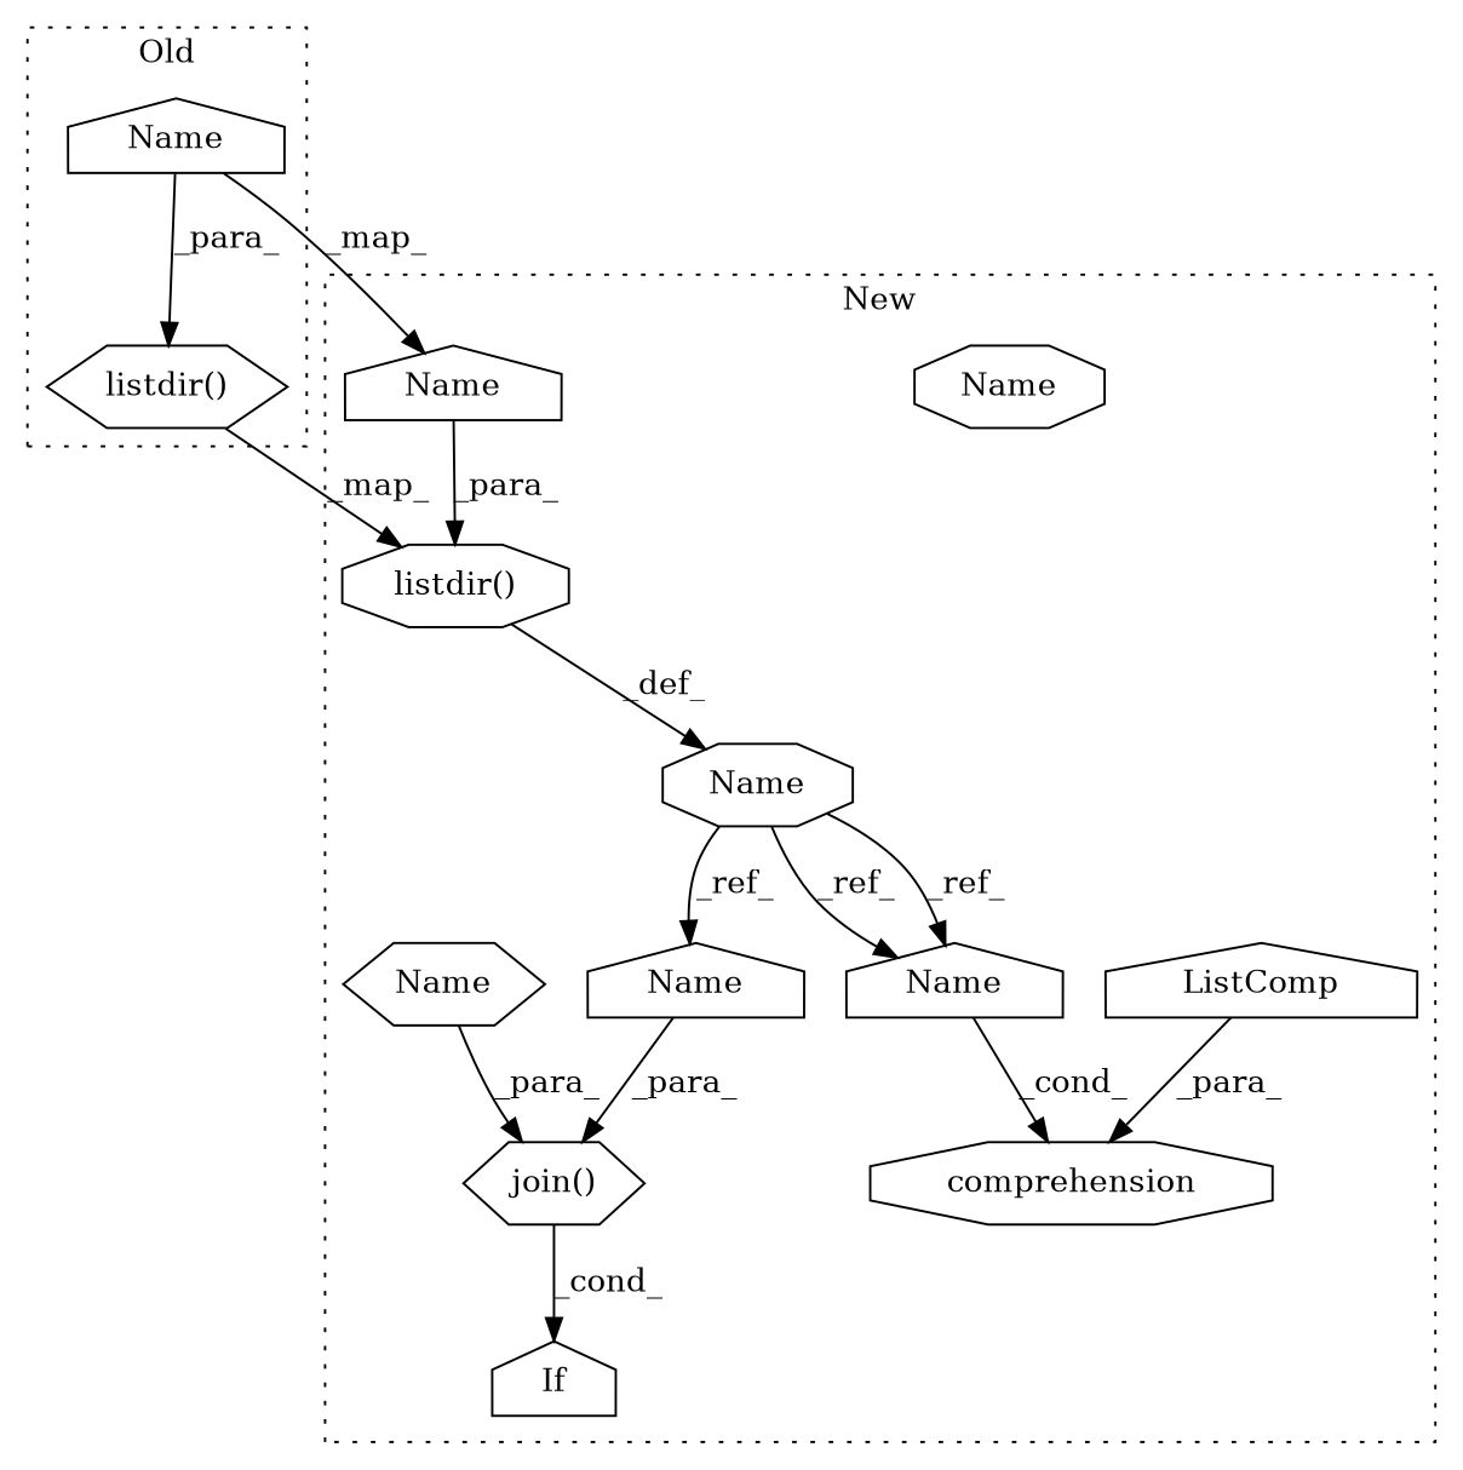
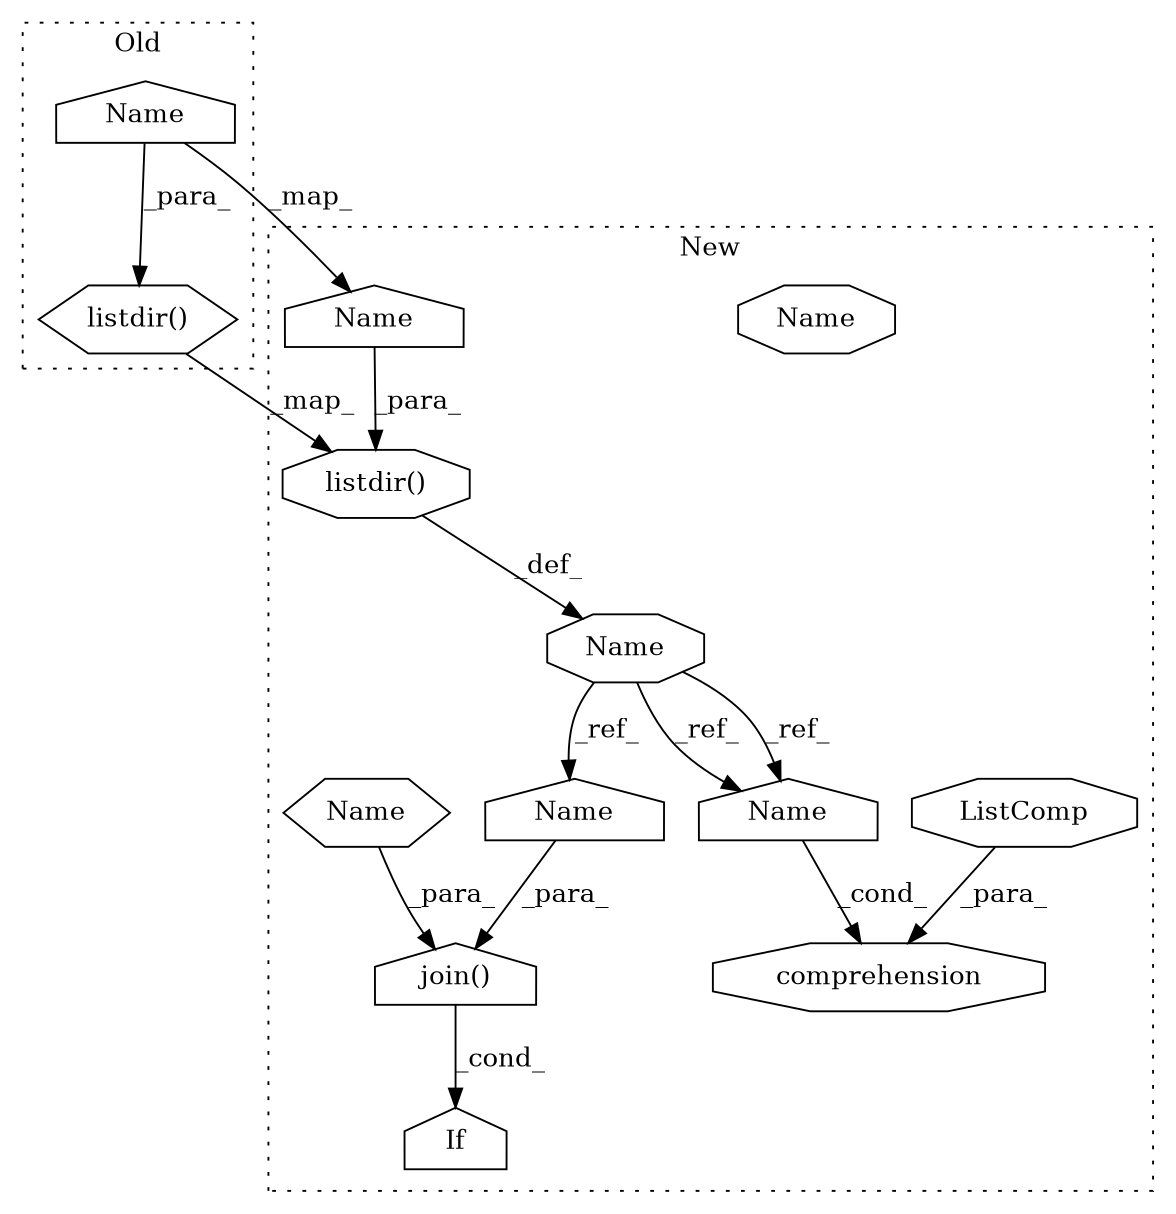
  digraph {
    node [a=87 l=1 s=3956 shape=house]
    n1 [a=75 l="11,1" label="listdir()" s="3955,3970" shape=hexagon]
    n2 [l=4 label=Name s=3966]
    n3 [a=75 l="11,1" label="listdir()" s="3967,3982" shape=octagon]
    n4 [a=96 l="14,1" label=If s="3987,4022"]
    n5 [a=45 l=3 label=comprehension s=3958 shape=octagon]
-   n6 [a=106 l=69 label=ListComp s=3955]
+   n6 [a=106 l=69 label=ListComp s=3955 shape=octagon]
    n7 [label=Name shape=octagon]
    n8 [label=Name s=3962 shape=octagon]
-   n9 [a=75 l="13,1" label="join()" s="4001,4021" shape=hexagon]
+   n9 [a=75 l="13,1" label="join()" s="4001,4021"]
    n10 [l=4 label=Name s=4014 shape=hexagon]
    n11 [l=4 label=Name s=3978]
    n12 [label=Name s=4020]
    n13 [label=Name]
    subgraph cluster_1 {
      label=Old
      style=dotted
      n1
      n2
    }
    subgraph cluster_2 {
      label=New
      style=dotted
      n3
      n4
      n5
      n6
      n7
      n8
      n9
      n10
      n11
      n12
      n13
    }
    n1 -> n3 [label=_map_]
    n2 -> n1 [label=_para_]
    n2 -> n11 [label=_map_]
    n3 -> n8 [label=_def_]
    n6 -> n5 [label=_para_]
    n8 -> n12 [label=_ref_]
    n8 -> n13 [label=_ref_]
    n8 -> n13 [label=_ref_]
    n9 -> n4 [label=_cond_]
    n10 -> n9 [label=_para_]
    n11 -> n3 [label=_para_]
    n12 -> n9 [label=_para_]
    n13 -> n5 [label=_cond_]
  }
